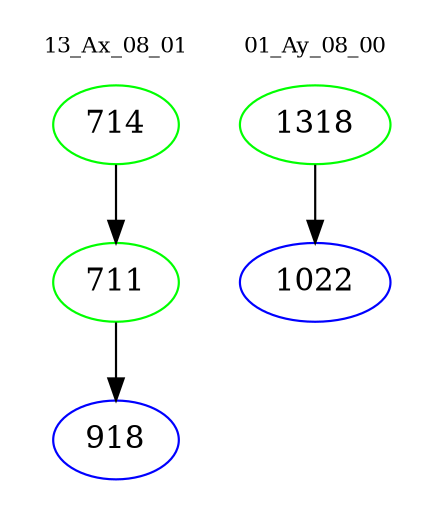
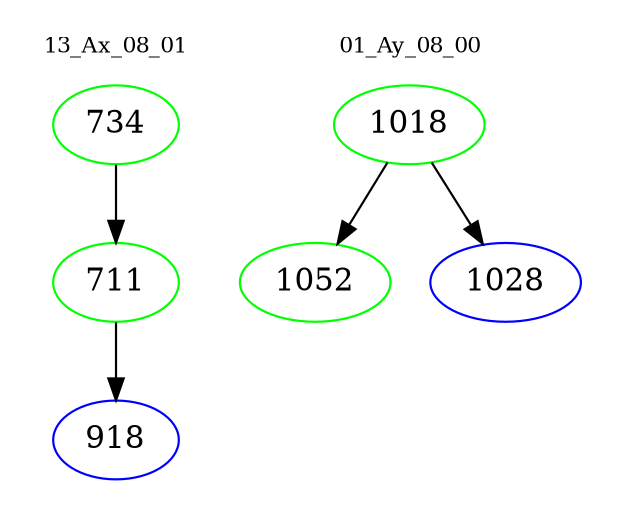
  digraph {
    node [color=green]
    edge [color=black]
    n1 [label=711]
-   n2 [label=714]
+   n2 [label=734]
    n3 [color=blue label=918]
-   n4 [label=1318]
-   n6 [color=blue label=1022]
+   n4 [label=1018]
+   n5 [label=1052]
+   n6 [color=blue label=1028]
    subgraph cluster_1 {
      color=white
      fontsize=10
      label="13_Ax_08_01"
      n1
      n2
      n3
    }
    subgraph cluster_2 {
      color=white
      fontsize=10
      label="01_Ay_08_00"
      n4
+     n5
      n6
    }
    n1 -> n3
    n2 -> n1
+   n4 -> n5
    n4 -> n6
  }
